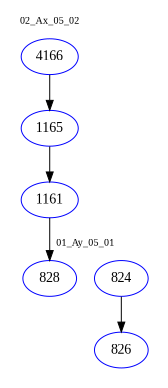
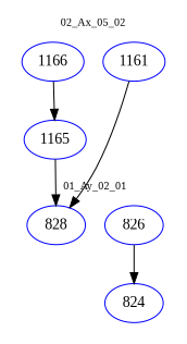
  digraph {
    fontname="Liberation Serif"
    node [color=blue fontname="Liberation Serif"]
    edge [color=black fontname="Liberation Serif"]
    n1 [label=826]
    n2 [label=824]
    n3 [label=828]
    n4 [label=1165]
    n5 [label=1161]
-   n6 [label=4166]
+   n6 [label=1166]
    subgraph cluster_1 {
      color=white
      fontsize=10
-     label="01_Ay_05_01"
+     label="01_Ay_02_01"
      n1
      n2
      n3
    }
    subgraph cluster_2 {
      color=white
      fontsize=10
      label="02_Ax_05_02"
      n4
      n5
      n6
    }
-   n2 -> n1
-   n4 -> n5
+   n1 -> n2
+   n4 -> n3
    n5 -> n3
    n6 -> n4
  }
